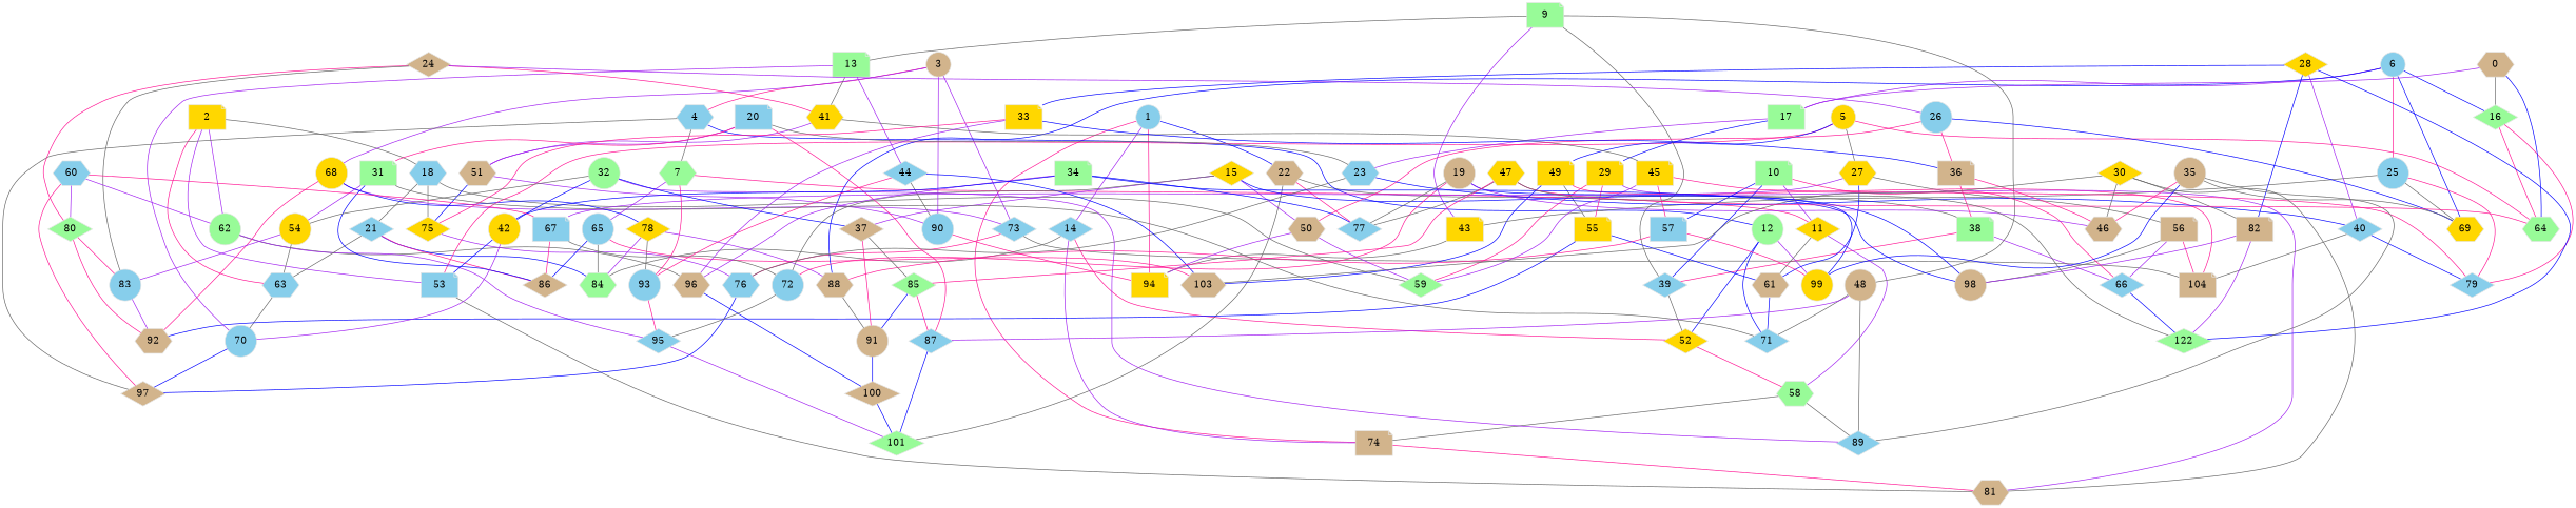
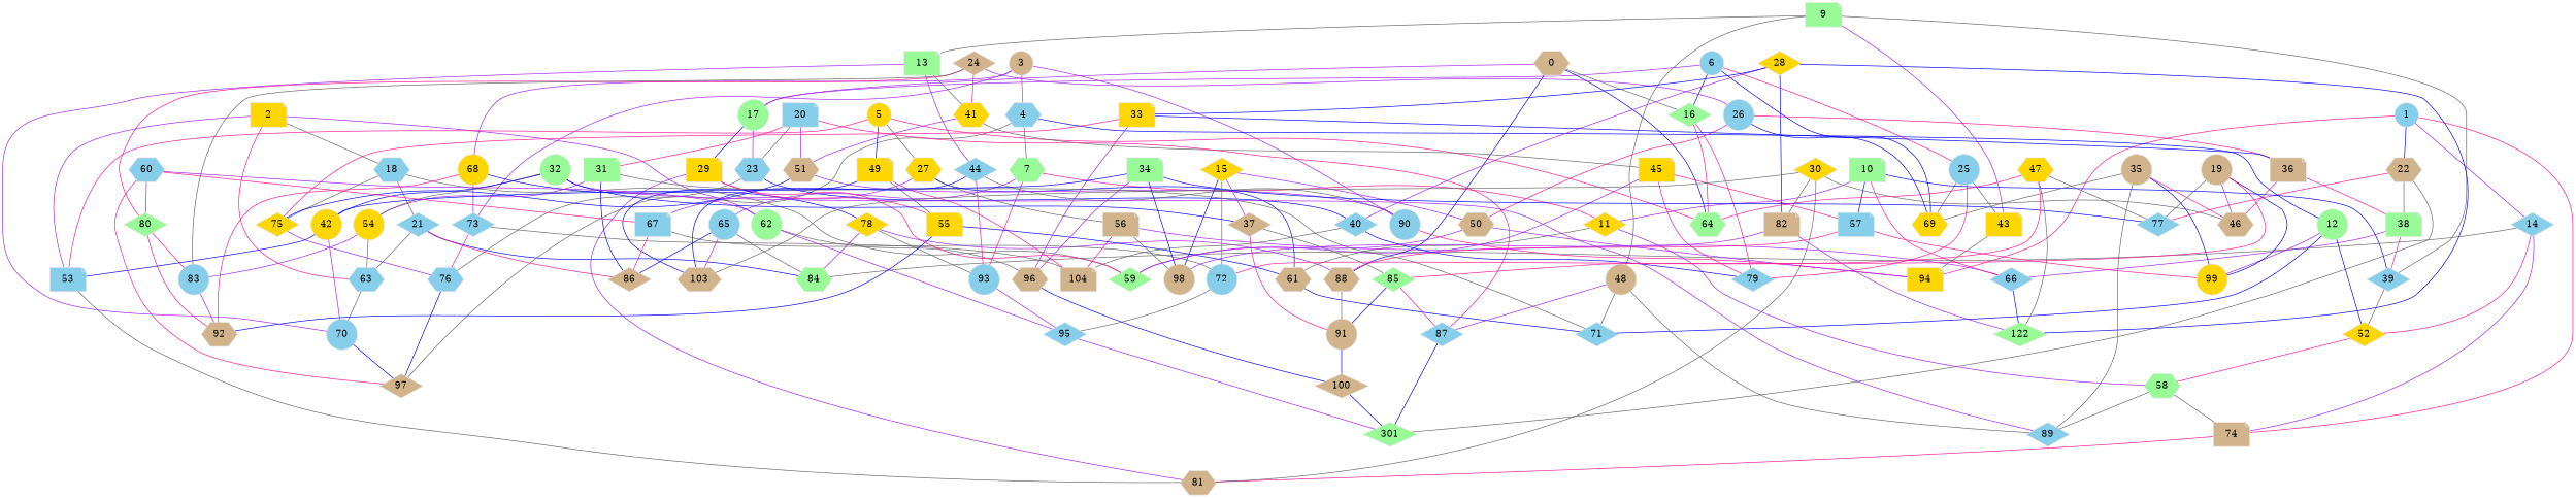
  graph {
    node [color=gray90 fillcolor=skyblue shape=diamond style=filled]
    edge [color=gray40]
    1 [shape=circle]
    14
    22 [fillcolor=tan shape=hexagon]
    74 [fillcolor=tan shape=note]
    94 [fillcolor=gold shape=note]
    52 [fillcolor=gold]
    84 [fillcolor=palegreen shape=hexagon]
    77
    38 [fillcolor=palegreen shape=note]
-   101 [fillcolor=palegreen]
+   101 [fillcolor=palegreen label=301]
    81 [fillcolor=tan shape=hexagon]
    2 [fillcolor=gold shape=note]
    18 [shape=hexagon]
    53 [shape=note]
    62 [fillcolor=palegreen shape=circle]
    63 [shape=hexagon]
    21
    59 [fillcolor=palegreen]
    75 [fillcolor=gold]
    96 [fillcolor=tan shape=hexagon]
    95
    70 [shape=circle]
    3 [fillcolor=tan shape=circle]
    4 [shape=hexagon]
    68 [fillcolor=gold shape=circle]
    73
    90 [shape=circle]
    7 [fillcolor=palegreen shape=hexagon]
    12 [fillcolor=palegreen shape=circle]
    97 [fillcolor=tan]
    92 [fillcolor=tan shape=hexagon]
    78 [fillcolor=gold]
    76 [shape=hexagon]
    104 [fillcolor=tan shape=note]
    11 [fillcolor=gold]
    65 [shape=circle]
    93 [shape=circle]
    71
    99 [fillcolor=gold shape=circle]
    5 [fillcolor=gold shape=circle]
    27 [fillcolor=gold shape=hexagon]
    49 [fillcolor=gold shape=note]
    64 [fillcolor=palegreen shape=hexagon]
    61 [fillcolor=tan shape=hexagon]
    56 [fillcolor=tan shape=note]
    67 [shape=note]
    55 [fillcolor=gold shape=note]
    103 [fillcolor=tan shape=hexagon]
    6 [shape=circle]
    16 [fillcolor=palegreen]
-   17 [fillcolor=palegreen shape=note]
+   17 [fillcolor=palegreen shape=circle]
    25 [shape=circle]
    69 [fillcolor=gold shape=hexagon]
    79
    23 [shape=hexagon]
    29 [fillcolor=gold shape=note]
    43 [fillcolor=gold shape=note]
    58 [fillcolor=palegreen shape=hexagon]
    86 [fillcolor=tan]
    n60 [fillcolor=tan label=0 shape=hexagon]
    88 [fillcolor=tan shape=hexagon]
    91 [fillcolor=tan shape=circle]
    9 [fillcolor=palegreen shape=note]
    13 [fillcolor=palegreen shape=note]
    39
    48 [fillcolor=tan shape=circle]
    41 [fillcolor=gold shape=hexagon]
    44
    87
    89
    10 [fillcolor=palegreen shape=note]
    57 [shape=note]
    66
    n74 [fillcolor=palegreen label=122]
    51 [fillcolor=tan shape=hexagon]
    45 [fillcolor=gold shape=note]
    15 [fillcolor=gold]
    37 [fillcolor=tan]
    50 [fillcolor=tan shape=hexagon]
    72 [shape=circle]
    98 [fillcolor=tan shape=circle]
    85 [fillcolor=palegreen]
    40
    19 [fillcolor=tan shape=circle]
    46 [fillcolor=tan shape=hexagon]
    20 [shape=note]
    31 [fillcolor=palegreen shape=note]
    54 [fillcolor=gold shape=circle]
    24 [fillcolor=tan]
    26 [shape=circle]
    80 [fillcolor=palegreen]
    83 [shape=circle]
    36 [fillcolor=tan shape=note]
    28 [fillcolor=gold]
    33 [fillcolor=gold shape=note]
    82 [fillcolor=tan shape=note]
    30 [fillcolor=gold]
    32 [fillcolor=palegreen shape=circle]
    42 [fillcolor=gold shape=circle]
    100 [fillcolor=tan]
    34 [fillcolor=palegreen shape=note]
    35 [fillcolor=tan shape=circle]
    47 [fillcolor=gold shape=hexagon]
    60 [shape=hexagon]
    1 -- 14 [color=purple]
    1 -- 22 [color=blue]
    1 -- 74 [color=deeppink]
    1 -- 94 [color=deeppink]
    14 -- 74 [color=purple]
    14 -- 52 [color=deeppink]
    14 -- 84
    22 -- 77 [color=deeppink]
    22 -- 38
    22 -- 101
    74 -- 81 [color=deeppink]
    52 -- 58 [color=deeppink]
    38 -- 39 [color=deeppink]
    38 -- 66 [color=purple]
    2 -- 18
    2 -- 53 [color=purple]
    2 -- 62 [color=purple]
    2 -- 63 [color=deeppink]
    18 -- 21
    18 -- 59
    18 -- 75
    53 -- 81
    62 -- 96
    62 -- 95 [color=purple]
    63 -- 70
    21 -- 84 [color=blue]
    21 -- 63
    21 -- 86 [color=deeppink]
    75 -- 76 [color=purple]
    96 -- 100 [color=blue]
    95 -- 101 [color=purple]
    70 -- 97 [color=blue]
    3 -- 4 [color=deeppink]
    3 -- 68 [color=purple]
    3 -- 73 [color=purple]
    3 -- 90 [color=purple]
    4 -- 7
    4 -- 12 [color=blue]
    4 -- 97
    68 -- 73 [color=purple]
    68 -- 92 [color=deeppink]
    68 -- 78 [color=blue]
    73 -- 76 [color=deeppink]
    73 -- 104
    90 -- 94 [color=deeppink]
    7 -- 11 [color=deeppink]
    7 -- 65 [color=purple]
    7 -- 93 [color=deeppink]
    12 -- 52 [color=blue]
    12 -- 71 [color=blue]
    12 -- 99 [color=purple]
    78 -- 84 [color=purple]
    78 -- 93
    78 -- 88 [color=purple]
    76 -- 97 [color=blue]
    11 -- 61
    11 -- 58 [color=purple]
    65 -- 84
    65 -- 103 [color=deeppink]
    65 -- 86 [color=blue]
-   93 -- 95 [color=deeppink]
+   93 -- 95 [color=purple]
    5 -- 53 [color=deeppink]
    5 -- 27
    5 -- 49 [color=blue]
    5 -- 64 [color=deeppink]
    27 -- 61 [color=blue]
    27 -- 56
    27 -- 67 [color=purple]
    49 -- 104 [color=deeppink]
    49 -- 55
    49 -- 103 [color=blue]
    61 -- 71 [color=blue]
    56 -- 104 [color=deeppink]
    56 -- 66 [color=purple]
    56 -- 98
    67 -- 86 [color=deeppink]
    67 -- 72
    55 -- 92 [color=blue]
    55 -- 61 [color=blue]
    6 -- 16 [color=blue]
    6 -- 17 [color=purple]
    6 -- 25 [color=deeppink]
    6 -- 69 [color=blue]
    16 -- 64 [color=deeppink]
    16 -- 79 [color=deeppink]
    17 -- 23 [color=purple]
    17 -- 29 [color=blue]
    25 -- 69
    25 -- 79 [color=deeppink]
    25 -- 43
    23 -- 76
    23 -- 40 [color=blue]
    29 -- 81 [color=purple]
    29 -- 59 [color=deeppink]
    29 -- 55 [color=deeppink]
    43 -- 94
    58 -- 74
    58 -- 89
    n60 -- 64 [color=blue]
    n60 -- 16
    n60 -- 17 [color=purple]
-   6 -- 88 [color=blue]
+   n60 -- 88 [color=blue]
    88 -- 91
    91 -- 100 [color=blue]
    9 -- 43 [color=purple]
    9 -- 13
    9 -- 39
    9 -- 48
    13 -- 70 [color=purple]
    13 -- 41
    13 -- 44 [color=purple]
    39 -- 52
    48 -- 71
    48 -- 87 [color=purple]
    48 -- 89
    41 -- 51 [color=purple]
    41 -- 45
    44 -- 90
    44 -- 93 [color=deeppink]
    44 -- 103 [color=blue]
    87 -- 101 [color=blue]
    10 -- 11 [color=purple]
    10 -- 39 [color=blue]
    10 -- 57 [color=blue]
    10 -- 66 [color=deeppink]
    57 -- 99 [color=deeppink]
    57 -- 88 [color=deeppink]
    66 -- n74 [color=blue]
    51 -- 75 [color=blue]
    51 -- 90 [color=purple]
    45 -- 59 [color=purple]
    45 -- 79 [color=deeppink]
    45 -- 57 [color=deeppink]
    15 -- 37 [color=purple]
    15 -- 50 [color=purple]
    15 -- 72
    15 -- 98 [color=blue]
    37 -- 91 [color=deeppink]
    37 -- 85
    50 -- 94 [color=purple]
    50 -- 59 [color=purple]
    72 -- 95
    85 -- 91 [color=blue]
    85 -- 87 [color=deeppink]
    40 -- 104
    40 -- 79 [color=blue]
    19 -- 77
    19 -- 99 [color=blue]
    19 -- 72 [color=deeppink]
    19 -- 46 [color=purple]
    20 -- 23
    20 -- 87 [color=deeppink]
    20 -- 51 [color=purple]
    20 -- 31 [color=deeppink]
    31 -- 71
    31 -- 86 [color=blue]
    31 -- 54 [color=purple]
    54 -- 63
    54 -- 83 [color=purple]
    24 -- 41 [color=deeppink]
    24 -- 26 [color=purple]
    24 -- 80 [color=deeppink]
    24 -- 83
    26 -- 69 [color=blue]
    26 -- 50 [color=deeppink]
    26 -- 36 [color=deeppink]
    80 -- 92 [color=deeppink]
    80 -- 83 [color=deeppink]
    83 -- 92 [color=purple]
    36 -- 38 [color=deeppink]
    36 -- 46 [color=deeppink]
    28 -- n74 [color=blue]
    28 -- 40 [color=purple]
    28 -- 33 [color=blue]
    28 -- 82 [color=blue]
    33 -- 75 [color=deeppink]
    33 -- 96 [color=purple]
    33 -- 36 [color=blue]
    82 -- n74 [color=purple]
    82 -- 98 [color=purple]
    30 -- 81
    30 -- 103
    30 -- 46
    30 -- 82
    32 -- 89 [color=purple]
    32 -- 37 [color=blue]
    32 -- 54
    32 -- 42 [color=blue]
    42 -- 53 [color=blue]
    42 -- 70 [color=purple]
    100 -- 101 [color=blue]
    34 -- 77 [color=blue]
    34 -- 96 [color=purple]
    34 -- 98 [color=blue]
    34 -- 42 [color=blue]
    35 -- 99 [color=blue]
    35 -- 69
    35 -- 89
    35 -- 46 [color=deeppink]
    47 -- 77
    47 -- 64 [color=deeppink]
    47 -- n74
    47 -- 85 [color=deeppink]
    60 -- 62 [color=purple]
    60 -- 97 [color=deeppink]
    60 -- 67 [color=deeppink]
    60 -- 80 [color=purple]
  }
